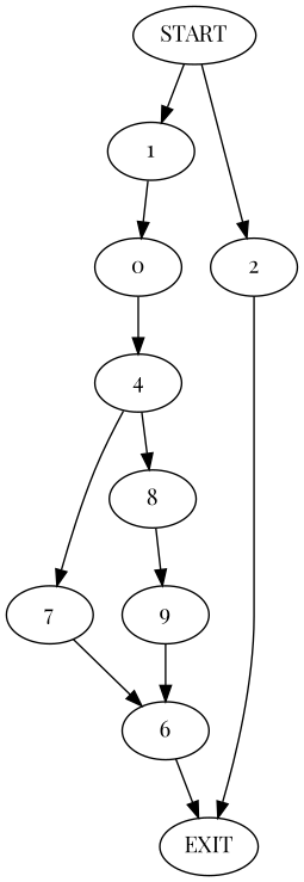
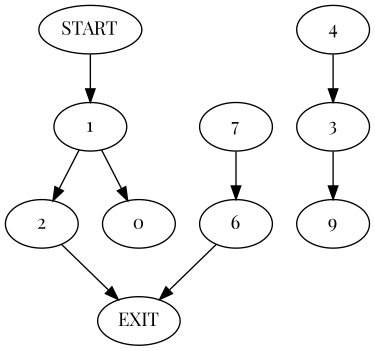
  digraph {
    fontname="Playfair Display"
    node [fontname="Playfair Display"]
    edge [fontname="Playfair Display"]
    n1 [label=START]
    1
    2
    n4 [label=0]
    n5 [label=EXIT]
    4
    6
    7
-   8
+   8 [label=3]
    9
    n1 -> 1
-   n1 -> 2
+   1 -> 2
    1 -> n4
    2 -> n5
-   n4 -> 4
-   4 -> 7
    4 -> 8
    6 -> n5
    7 -> 6
    8 -> 9
-   9 -> 6
  }
